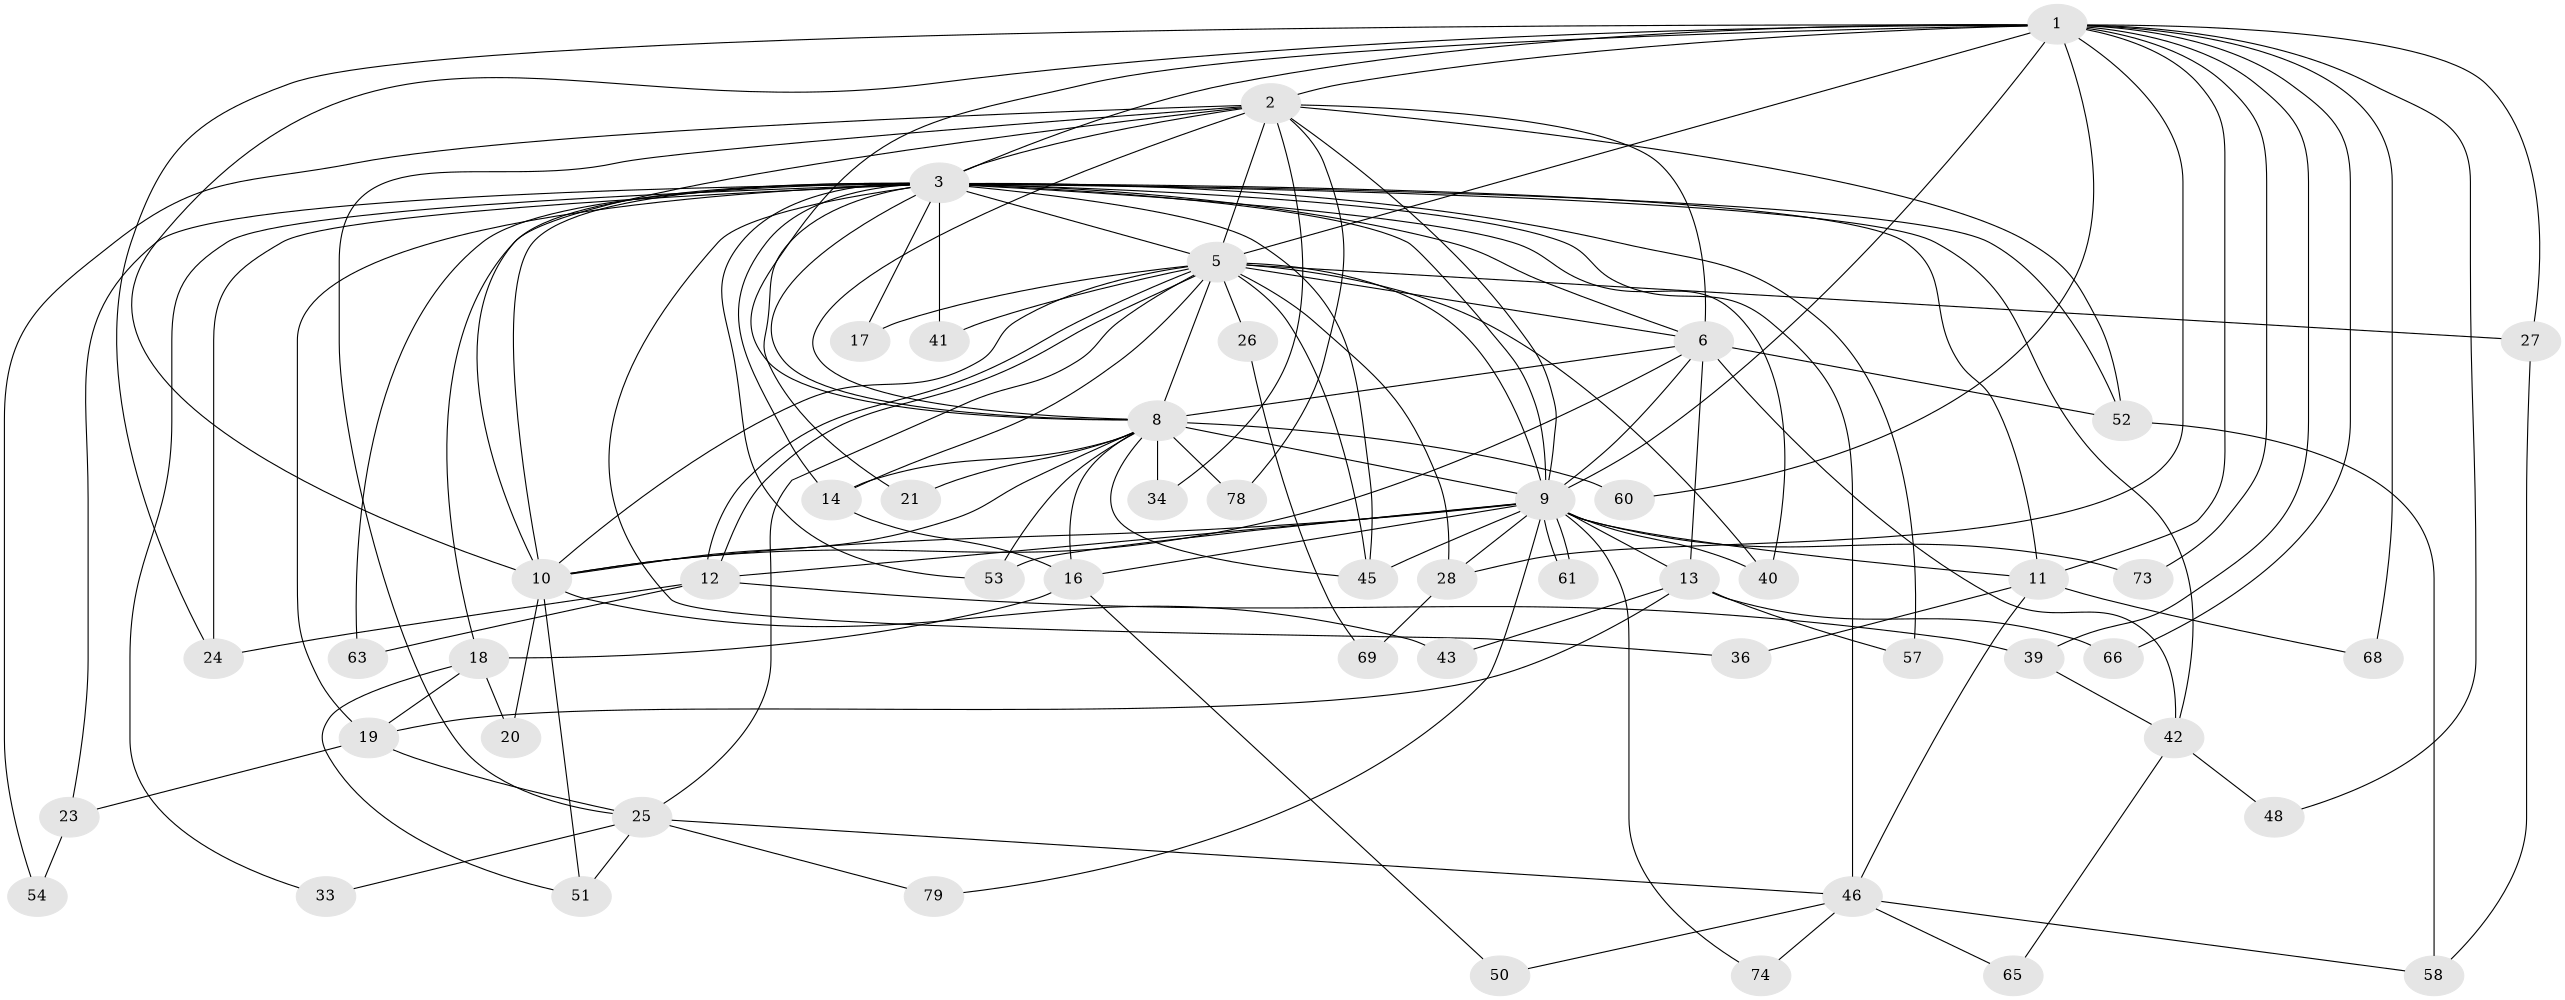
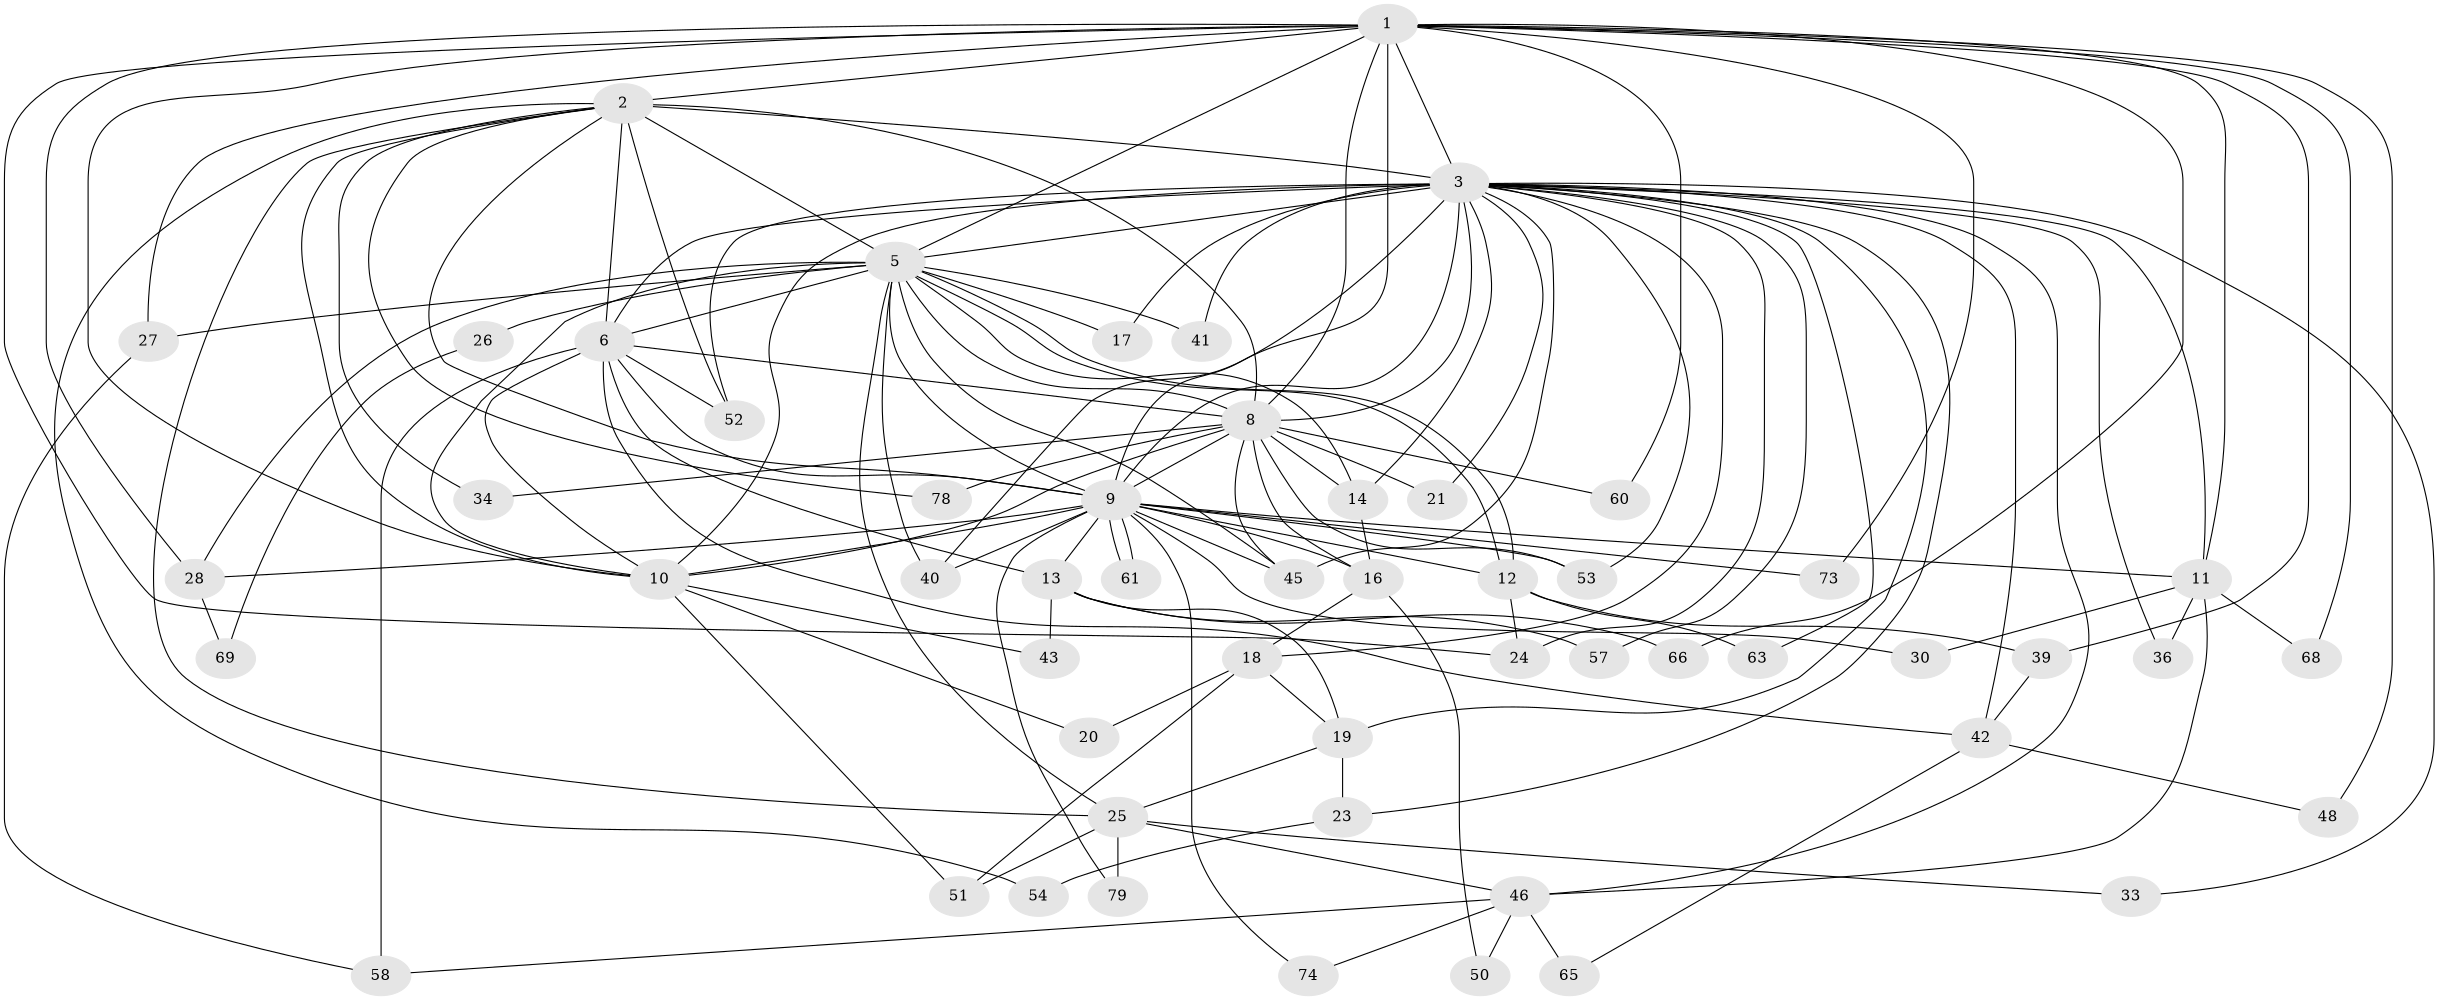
  graph {
    node [color=gray90 style=filled]
    1 [super="+62"]
    2 [super="+32"]
    3 [super="+4"]
    5 [super="+7"]
    8 [super="+67"]
    9 [super="+35"]
    10 [super="+55"]
    11 [super="+22"]
    24 [super="+56"]
    27
    28 [super="+44"]
    39
    48
    60
    66
    68
    73
    6 [super="+72"]
    25 [super="+29"]
    34
    52 [super="+76"]
    54
    78
    14 [super="+15"]
    17
    18 [super="+31"]
    19 [super="+49"]
    21
    23
    33
    36
    40 [super="+47"]
    41
    42 [super="+64"]
    45 [super="+59"]
    46 [super="+70"]
    53 [super="+75"]
    57
    63
    12 [super="+38"]
    26 [super="+77"]
    13
    58 [super="+71"]
    16 [super="+37"]
+   30
    61
    74
    79
    20
    43
    51
    69
    65
    50
    1 -- 2 [weight=2]
    1 -- 3 [weight=2]
    1 -- 5 [weight=2]
    1 -- 8
    1 -- 9
    1 -- 10
    1 -- 11
    1 -- 24
    1 -- 27
    1 -- 28
    1 -- 39
    1 -- 48
    1 -- 60
    1 -- 66
    1 -- 68
    1 -- 73
    2 -- 3 [weight=2]
    2 -- 5 [weight=2]
    2 -- 8
    2 -- 9 [weight=2]
    2 -- 10
    2 -- 6
    2 -- 25
    2 -- 34
    2 -- 52
    2 -- 54
    2 -- 78
    3 -- 5 [weight=4]
    3 -- 8 [weight=2]
    3 -- 9 [weight=2]
    3 -- 10 [weight=2]
    3 -- 11
    3 -- 24
    3 -- 6 [weight=2]
    3 -- 52
    3 -- 14
    3 -- 17
    3 -- 18 [weight=2]
    3 -- 19
    3 -- 21
    3 -- 23
    3 -- 33
    3 -- 36
    3 -- 40
    3 -- 41
    3 -- 42
    3 -- 45
    3 -- 46
    3 -- 53
    3 -- 57
    3 -- 63
    5 -- 8 [weight=2]
    5 -- 9 [weight=2]
    5 -- 10 [weight=2]
    5 -- 27
    5 -- 28
    5 -- 6 [weight=2]
    5 -- 25
    5 -- 14
    5 -- 17
    5 -- 40
    5 -- 41
    5 -- 45
    5 -- 12
    5 -- 12
    5 -- 26 [weight=2]
    8 -- 9
    8 -- 10
    8 -- 60
    8 -- 34
    8 -- 78
    8 -- 14
    8 -- 21
    8 -- 45
    8 -- 53
    8 -- 16
    9 -- 10
    9 -- 11
    9 -- 28
    9 -- 73
    9 -- 40
    9 -- 45
    9 -- 53
    9 -- 12
    9 -- 13
    9 -- 16
+   9 -- 30
    9 -- 61
    9 -- 61
    9 -- 74
    9 -- 79
    10 -- 20
    10 -- 43
    10 -- 51
    11 -- 68
    11 -- 36
    11 -- 46
+   11 -- 30
    27 -- 58
    28 -- 69
    39 -- 42
    6 -- 8 [weight=2]
    6 -- 9
    6 -- 10
    6 -- 52
    6 -- 42
    6 -- 13
-   52 -- 58
+   6 -- 58
    25 -- 33
    25 -- 46
    25 -- 79
    25 -- 51
    14 -- 16
    18 -- 19
    18 -- 20
    18 -- 51
    19 -- 25
    19 -- 23
    23 -- 54
    42 -- 48
    42 -- 65
    46 -- 58
    46 -- 74
    46 -- 65
    46 -- 50
    12 -- 24
    12 -- 39
    12 -- 63
    26 -- 69
    13 -- 66
    13 -- 19
    13 -- 57
    13 -- 43
    16 -- 18
    16 -- 50
  }
